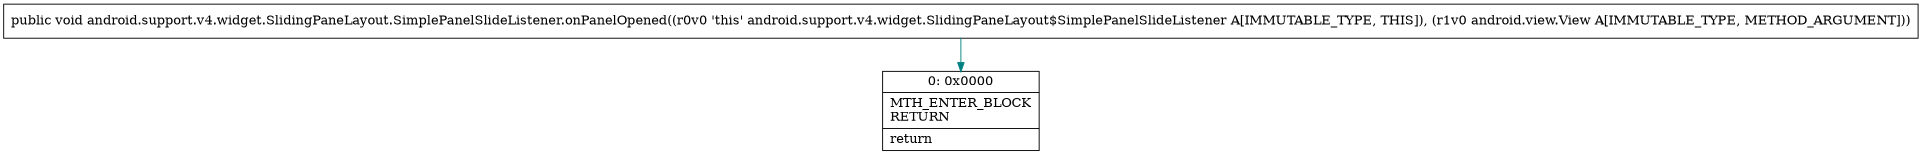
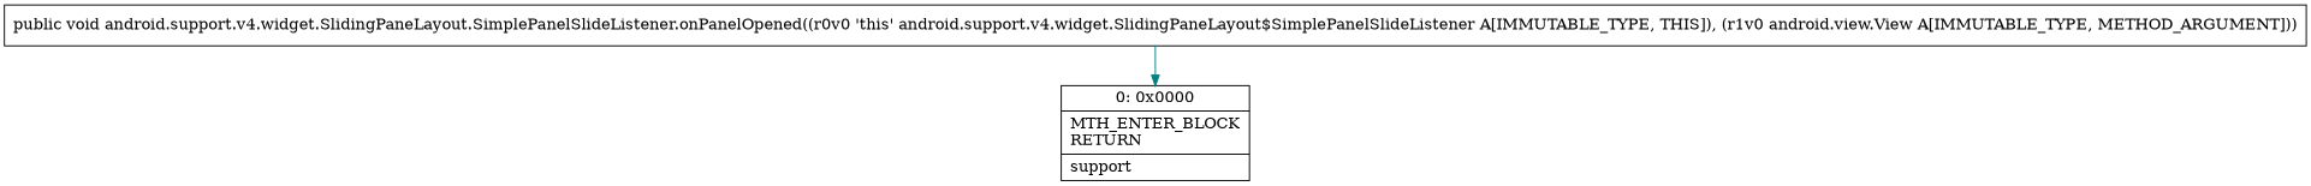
  digraph {
    node [shape=record]
-   n1 [label="{0\:\ 0x0000|MTH_ENTER_BLOCK\lRETURN\l|return\l}"]
+   n1 [label="{0\:\ 0x0000|MTH_ENTER_BLOCK\lRETURN\l|support\l}"]
    n2 [label="{public void android.support.v4.widget.SlidingPaneLayout.SimplePanelSlideListener.onPanelOpened((r0v0 'this' android.support.v4.widget.SlidingPaneLayout$SimplePanelSlideListener A[IMMUTABLE_TYPE, THIS]), (r1v0 android.view.View A[IMMUTABLE_TYPE, METHOD_ARGUMENT])) }"]
    n2 -> n1 [color=teal arrowhead=normal]
  }
